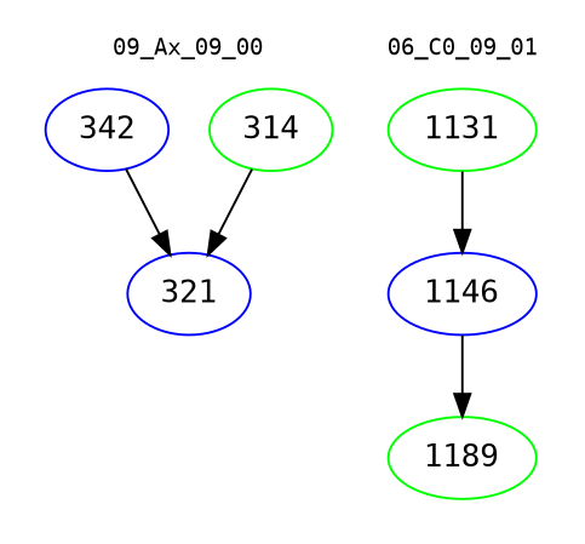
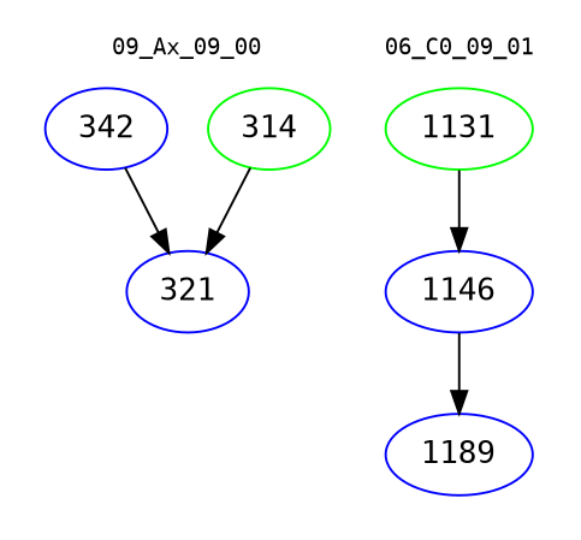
  digraph {
    fontname="DejaVu Sans Mono"
    node [color=blue fontname="DejaVu Sans Mono"]
    edge [color=black fontname="DejaVu Sans Mono"]
    n1 [color=green label=314]
    n2 [label=321]
    n3 [label=342]
    n4 [color=green label=1131]
    n5 [label=1146]
-   n6 [color=green label=1189]
+   n6 [label=1189]
    subgraph cluster_1 {
      color=white
      fontsize=10
      label="09_Ax_09_00"
      n1
      n2
      n3
    }
    subgraph cluster_2 {
      color=white
      fontsize=10
      label="06_C0_09_01"
      n4
      n5
      n6
    }
    n1 -> n2
    n3 -> n2
    n4 -> n5
    n5 -> n6
  }
